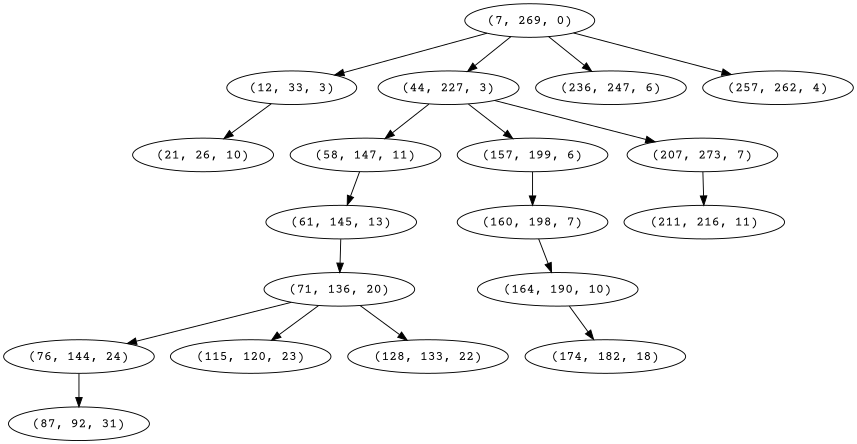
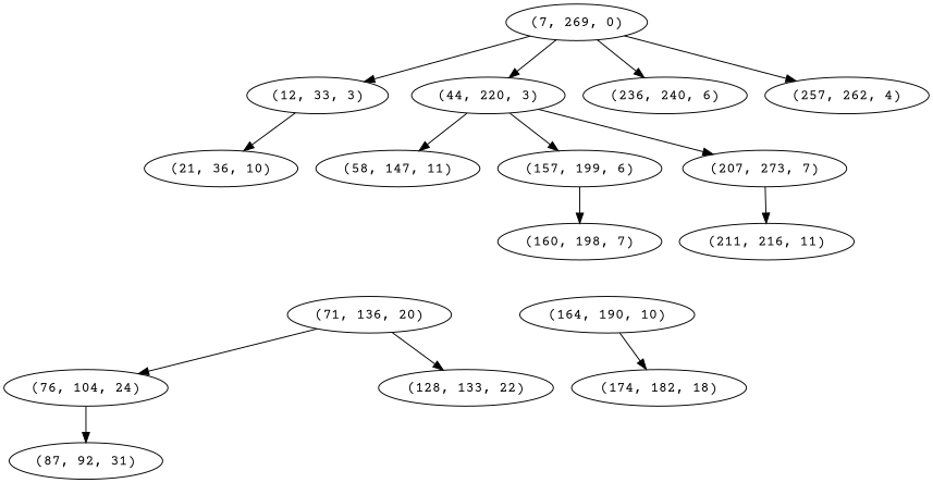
  digraph {
    fontname="Courier Prime"
    node [fontname="Courier Prime"]
    edge [fontname="Courier Prime"]
    "(7, 269, 0)"
    "(12, 33, 3)"
-   "(44, 227, 3)"
-   "(236, 247, 6)"
+   "(44, 227, 3)" [label="(44, 220, 3)"]
+   "(236, 247, 6)" [label="(236, 240, 6)"]
    "(257, 262, 4)"
-   "(21, 26, 10)"
+   "(21, 26, 10)" [label="(21, 36, 10)"]
    "(58, 147, 11)"
    "(157, 199, 6)"
    n9 [label="(207, 273, 7)"]
-   "(61, 145, 13)"
    "(160, 198, 7)"
    "(211, 216, 11)"
    "(71, 136, 20)"
-   "(76, 104, 24)" [label="(76, 144, 24)"]
-   "(115, 120, 23)"
+   "(76, 104, 24)"
    "(128, 133, 22)"
    "(87, 92, 31)"
    "(164, 190, 10)"
    "(174, 182, 18)"
    "(7, 269, 0)" -> "(12, 33, 3)"
    "(7, 269, 0)" -> "(44, 227, 3)"
    "(7, 269, 0)" -> "(236, 247, 6)"
    "(7, 269, 0)" -> "(257, 262, 4)"
    "(12, 33, 3)" -> "(21, 26, 10)"
    "(44, 227, 3)" -> "(58, 147, 11)"
    "(44, 227, 3)" -> "(157, 199, 6)"
    "(44, 227, 3)" -> n9
-   "(58, 147, 11)" -> "(61, 145, 13)"
    "(157, 199, 6)" -> "(160, 198, 7)"
    n9 -> "(211, 216, 11)"
-   "(61, 145, 13)" -> "(71, 136, 20)"
-   "(160, 198, 7)" -> "(164, 190, 10)"
    "(71, 136, 20)" -> "(76, 104, 24)"
-   "(71, 136, 20)" -> "(115, 120, 23)"
    "(71, 136, 20)" -> "(128, 133, 22)"
    "(76, 104, 24)" -> "(87, 92, 31)"
    "(164, 190, 10)" -> "(174, 182, 18)"
  }
